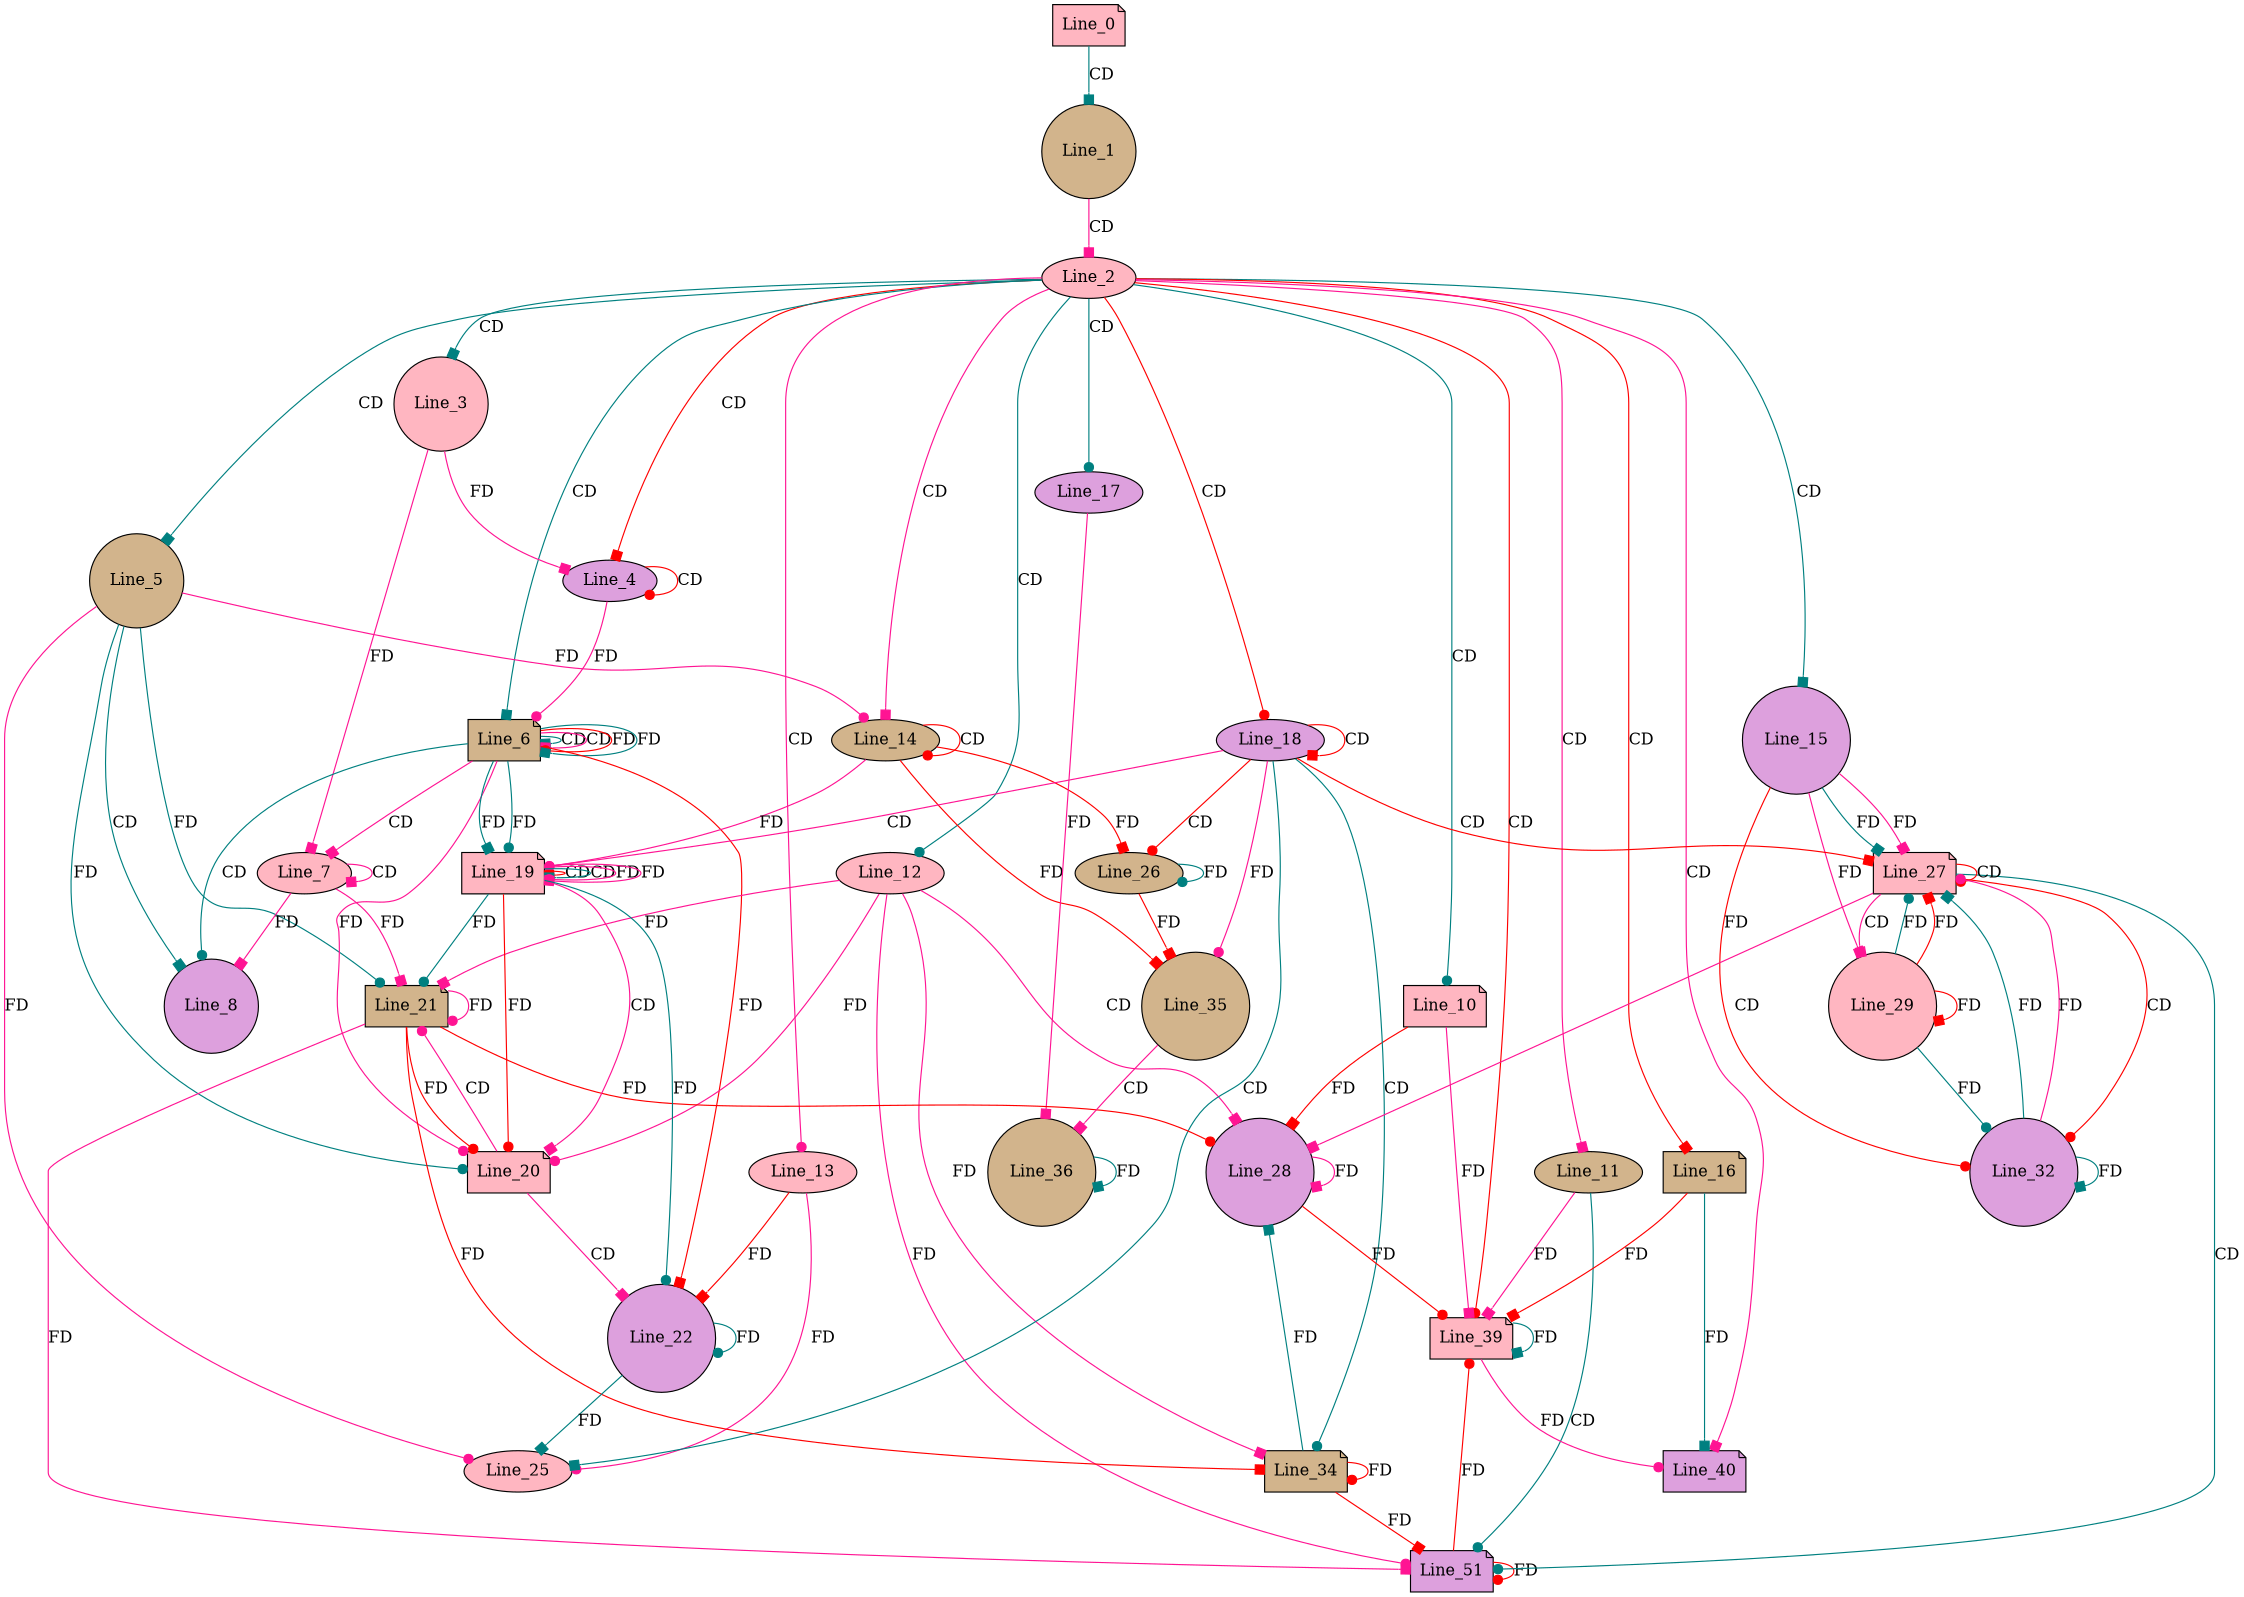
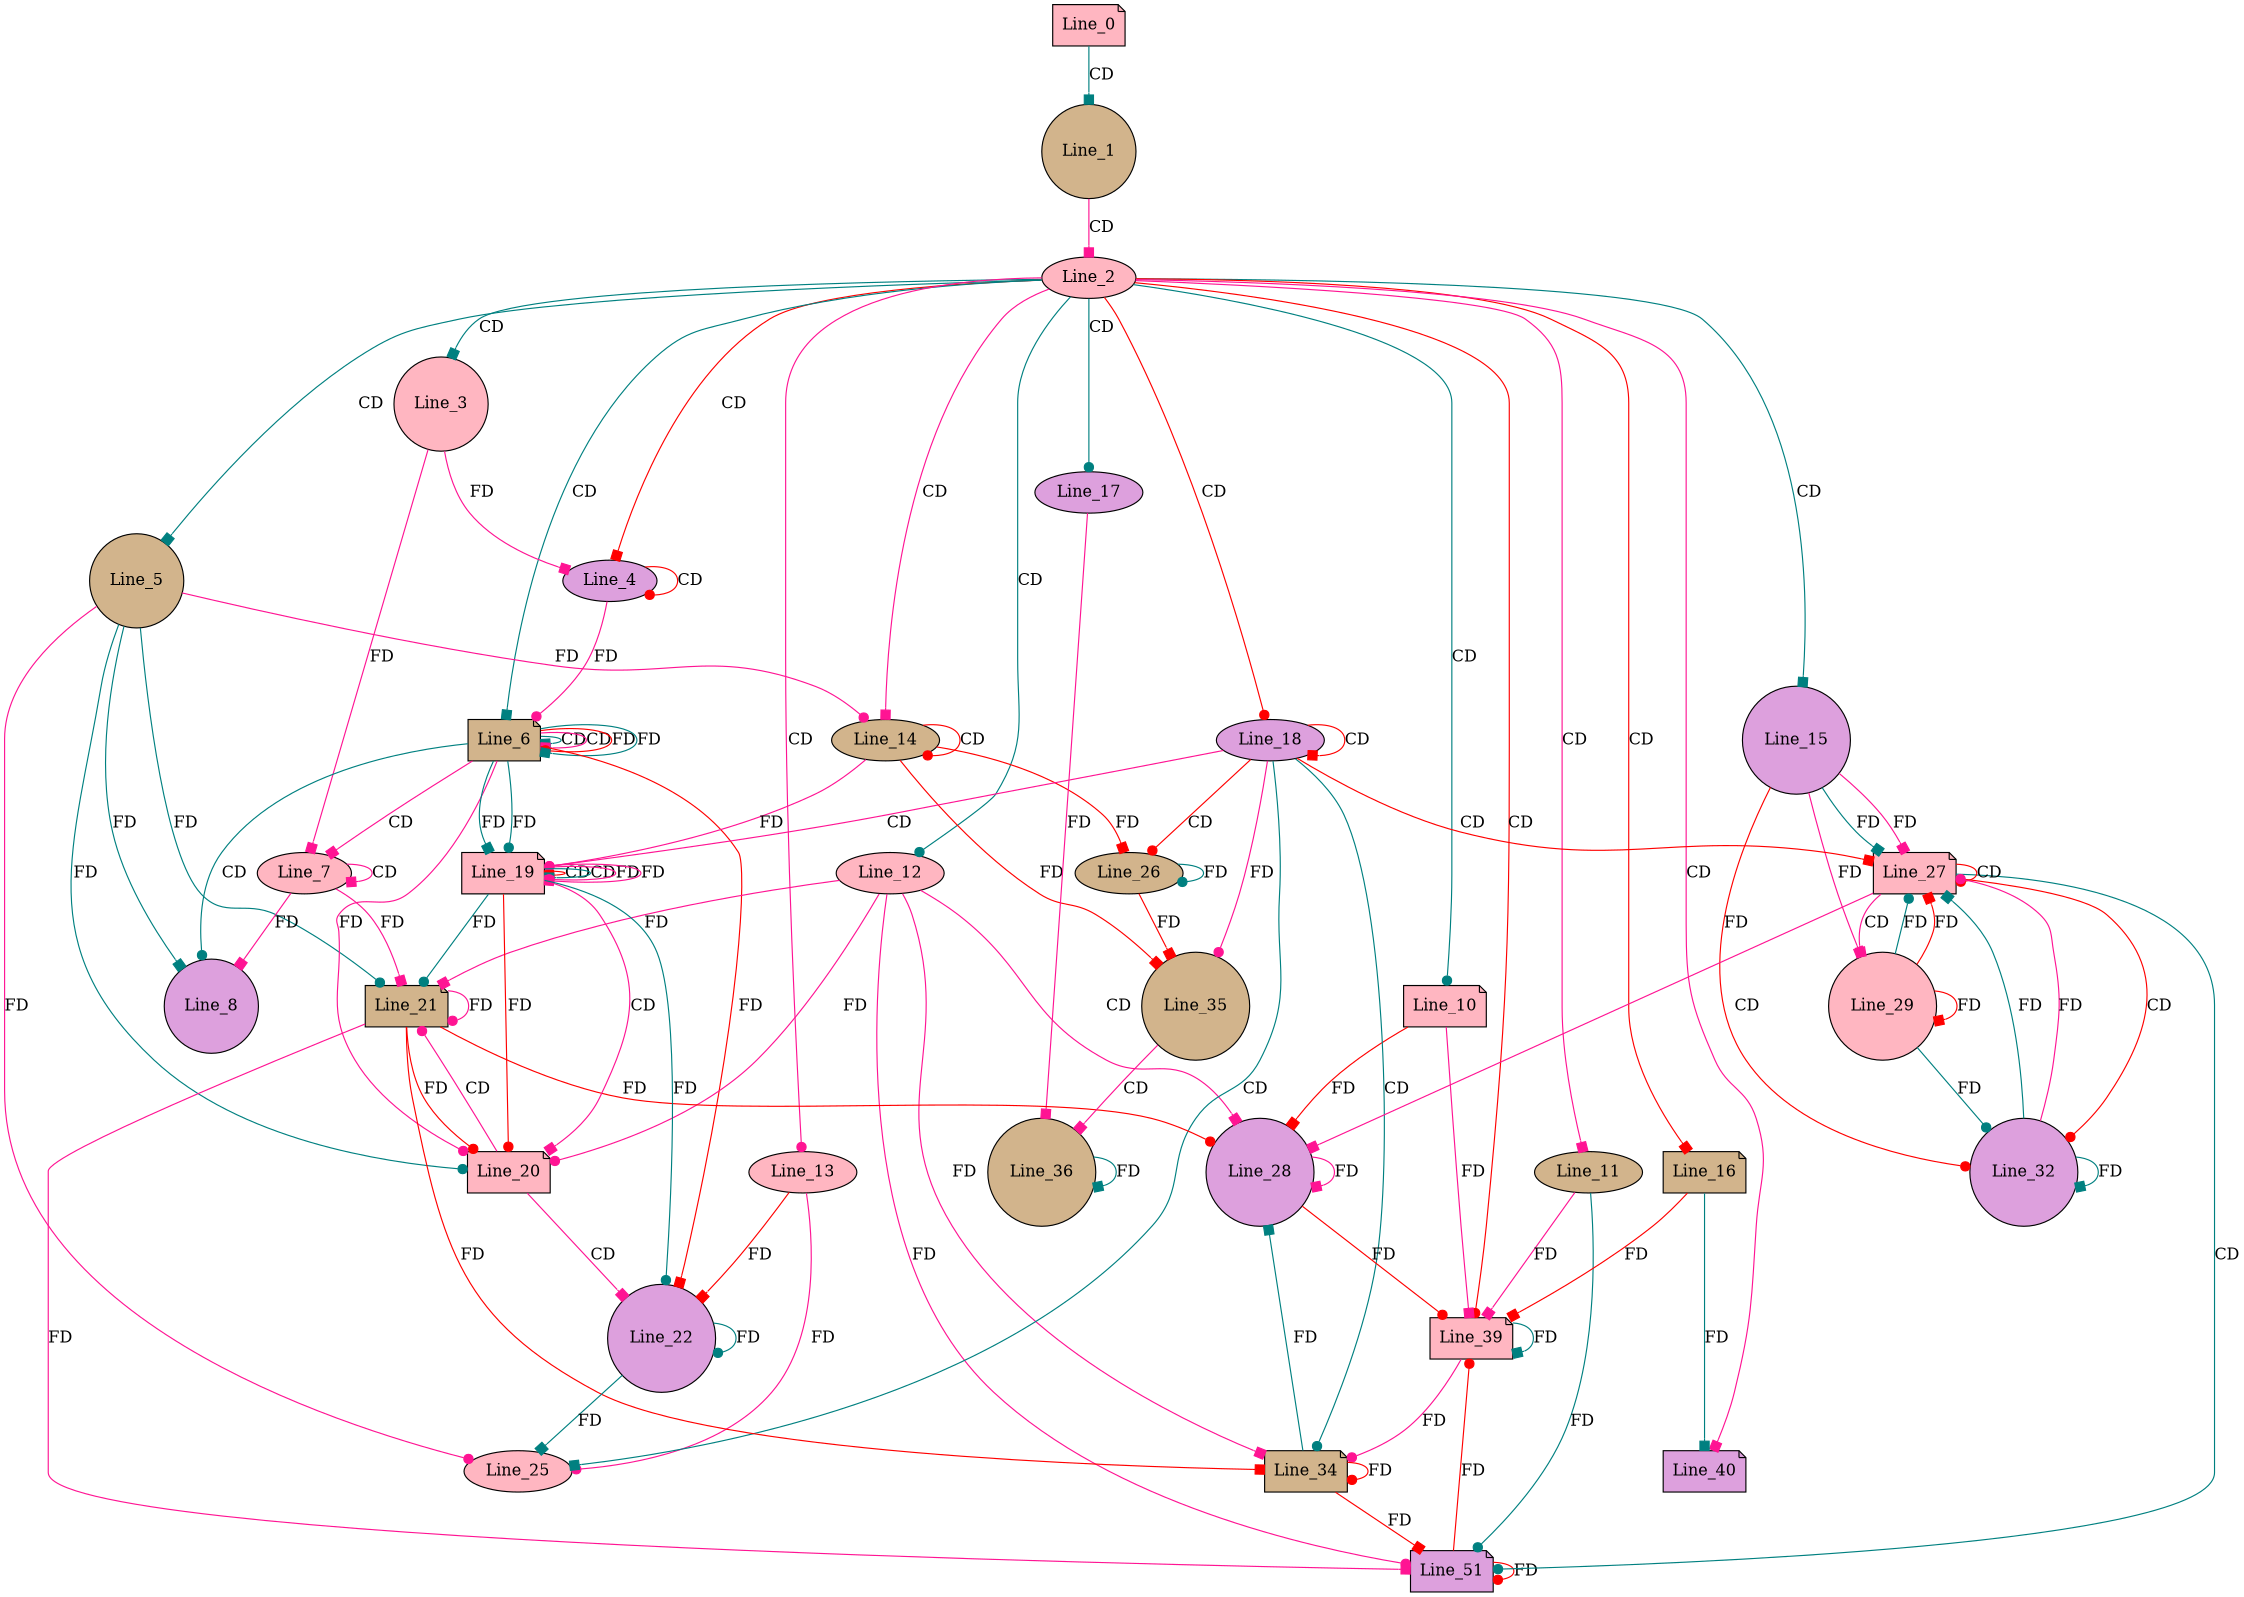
  digraph {
    node [fillcolor=lightpink shape=note style=filled]
    edge [arrowhead=box color=deeppink]
    Line_1 [fillcolor=tan shape=circle]
    Line_0
    Line_2 [shape=ellipse]
    Line_3 [shape=circle]
    Line_4 [fillcolor=plum shape=ellipse]
    Line_5 [fillcolor=tan shape=circle]
    Line_6 [fillcolor=tan]
    Line_10
    Line_11 [fillcolor=tan shape=ellipse]
    Line_12 [shape=ellipse]
    Line_13 [shape=ellipse]
    Line_14 [fillcolor=tan shape=ellipse]
    Line_15 [fillcolor=plum shape=circle]
    Line_16 [fillcolor=tan]
    Line_17 [fillcolor=plum shape=ellipse]
    Line_18 [fillcolor=plum shape=ellipse]
    Line_39
    Line_40 [fillcolor=plum]
    Line_7 [shape=ellipse]
    Line_8 [fillcolor=plum shape=circle]
    Line_20
    Line_21 [fillcolor=tan]
    Line_25 [shape=ellipse]
    Line_19
    Line_22 [fillcolor=plum shape=circle]
    Line_28 [fillcolor=plum shape=circle]
    n27 [fillcolor=plum label=Line_51]
    Line_34 [fillcolor=tan]
    Line_26 [fillcolor=tan shape=ellipse]
    Line_35 [fillcolor=tan shape=circle]
    Line_27
    Line_29 [shape=circle]
    Line_32 [fillcolor=plum shape=circle]
    Line_36 [fillcolor=tan shape=circle]
    Line_1 -> Line_2 [label=CD]
    Line_0 -> Line_1 [color=teal label=CD]
    Line_2 -> Line_3 [color=teal label=CD]
    Line_2 -> Line_4 [color=red label=CD]
    Line_2 -> Line_5 [color=teal label=CD]
    Line_2 -> Line_6 [color=teal label=CD]
    Line_2 -> Line_10 [arrowhead=dot color=teal label=CD]
    Line_2 -> Line_11 [label=CD]
    Line_2 -> Line_12 [arrowhead=dot color=teal label=CD]
    Line_2 -> Line_13 [arrowhead=dot label=CD]
    Line_2 -> Line_14 [label=CD]
    Line_2 -> Line_15 [color=teal label=CD]
    Line_2 -> Line_16 [color=red label=CD]
    Line_2 -> Line_17 [arrowhead=dot color=teal label=CD]
    Line_2 -> Line_18 [arrowhead=dot color=red label=CD]
    Line_2 -> Line_39 [arrowhead=dot color=red label=CD]
    Line_2 -> Line_40 [label=CD]
    Line_3 -> Line_4 [label=FD]
    Line_3 -> Line_7 [label=FD]
    Line_4 -> Line_4 [arrowhead=dot color=red label=CD]
    Line_4 -> Line_6 [arrowhead=dot label=FD]
    Line_5 -> Line_14 [arrowhead=dot label=FD]
-   Line_5 -> Line_8 [color=teal label=CD]
+   Line_5 -> Line_8 [color=teal label=FD]
    Line_5 -> Line_20 [arrowhead=dot color=teal label=FD]
    Line_5 -> Line_21 [arrowhead=dot color=teal label=FD]
    Line_5 -> Line_25 [arrowhead=dot label=FD]
    Line_6 -> Line_6 [color=teal label=CD]
    Line_6 -> Line_6 [label=CD]
    Line_6 -> Line_6 [arrowhead=dot color=red label=FD]
    Line_6 -> Line_6 [color=teal label=FD]
    Line_6 -> Line_7 [label=CD]
    Line_6 -> Line_8 [arrowhead=dot color=teal label=CD]
    Line_6 -> Line_20 [arrowhead=dot label=FD]
    Line_6 -> Line_19 [arrowhead=dot color=teal label=FD]
    Line_6 -> Line_19 [color=teal label=FD]
    Line_6 -> Line_22 [color=red label=FD]
    Line_10 -> Line_39 [label=FD]
    Line_10 -> Line_28 [color=red label=FD]
    Line_11 -> Line_39 [label=FD]
-   Line_11 -> n27 [arrowhead=dot color=teal label=CD]
+   Line_11 -> n27 [arrowhead=dot color=teal label=FD]
    Line_12 -> Line_20 [arrowhead=dot label=FD]
    Line_12 -> Line_21 [label=FD]
    Line_12 -> Line_28 [label=CD]
    Line_12 -> n27 [arrowhead=dot label=FD]
    Line_12 -> Line_34 [label=FD]
    Line_13 -> Line_25 [arrowhead=dot label=FD]
    Line_13 -> Line_22 [color=red label=FD]
    Line_14 -> Line_14 [arrowhead=dot color=red label=CD]
    Line_14 -> Line_19 [arrowhead=dot label=FD]
    Line_14 -> Line_26 [color=red label=FD]
    Line_14 -> Line_35 [color=red label=FD]
    Line_15 -> Line_27 [color=teal label=FD]
    Line_15 -> Line_27 [label=FD]
    Line_15 -> Line_29 [label=FD]
    Line_15 -> Line_32 [arrowhead=dot color=red label=FD]
    Line_16 -> Line_39 [color=red label=FD]
    Line_16 -> Line_40 [color=teal label=FD]
    Line_17 -> Line_36 [label=FD]
    Line_18 -> Line_18 [color=red label=CD]
    Line_18 -> Line_25 [color=teal label=CD]
    Line_18 -> Line_19 [arrowhead=dot label=CD]
    Line_18 -> Line_34 [arrowhead=dot color=teal label=CD]
    Line_18 -> Line_26 [arrowhead=dot color=red label=CD]
    Line_18 -> Line_35 [arrowhead=dot label=FD]
    Line_18 -> Line_27 [color=red label=CD]
    Line_39 -> Line_39 [color=teal label=FD]
-   Line_39 -> Line_40 [arrowhead=dot label=FD]
+   Line_39 -> Line_34 [arrowhead=dot label=FD]
    Line_7 -> Line_7 [label=CD]
    Line_7 -> Line_8 [label=FD]
    Line_7 -> Line_21 [label=FD]
    Line_20 -> Line_21 [arrowhead=dot label=CD]
    Line_20 -> Line_22 [label=CD]
    Line_21 -> Line_20 [arrowhead=dot color=red label=FD]
    Line_21 -> Line_21 [arrowhead=dot label=FD]
    Line_21 -> Line_28 [arrowhead=dot color=red label=FD]
    Line_21 -> n27 [label=FD]
    Line_21 -> Line_34 [color=red label=FD]
    Line_19 -> Line_20 [label=CD]
    Line_19 -> Line_20 [arrowhead=dot color=red label=FD]
    Line_19 -> Line_21 [arrowhead=dot color=teal label=FD]
    Line_19 -> Line_19 [color=red label=CD]
    Line_19 -> Line_19 [color=teal label=CD]
    Line_19 -> Line_19 [arrowhead=dot label=FD]
    Line_19 -> Line_19 [label=FD]
    Line_19 -> Line_22 [arrowhead=dot color=teal label=FD]
    Line_22 -> Line_25 [color=teal label=FD]
    Line_22 -> Line_22 [arrowhead=dot color=teal label=FD]
    Line_28 -> Line_39 [arrowhead=dot color=red label=FD]
    Line_28 -> Line_28 [label=FD]
    n27 -> Line_39 [arrowhead=dot color=red label=FD]
    n27 -> n27 [arrowhead=dot color=red label=FD]
    Line_34 -> Line_28 [color=teal label=FD]
    Line_34 -> n27 [color=red label=FD]
    Line_34 -> Line_34 [arrowhead=dot color=red label=FD]
    Line_26 -> Line_26 [arrowhead=dot color=teal label=FD]
    Line_26 -> Line_35 [color=red label=FD]
    Line_35 -> Line_36 [label=CD]
    Line_27 -> Line_28 [label=CD]
    Line_27 -> n27 [arrowhead=dot color=teal label=CD]
    Line_27 -> Line_27 [arrowhead=dot color=red label=CD]
    Line_27 -> Line_29 [label=CD]
    Line_27 -> Line_32 [arrowhead=dot color=red label=CD]
    Line_29 -> Line_27 [arrowhead=dot color=teal label=FD]
    Line_29 -> Line_27 [color=red label=FD]
    Line_29 -> Line_29 [color=red label=FD]
    Line_29 -> Line_32 [arrowhead=dot color=teal label=FD]
    Line_32 -> Line_27 [arrowhead=dot label=FD]
    Line_32 -> Line_27 [color=teal label=FD]
    Line_32 -> Line_32 [color=teal label=FD]
    Line_36 -> Line_36 [color=teal label=FD]
  }
